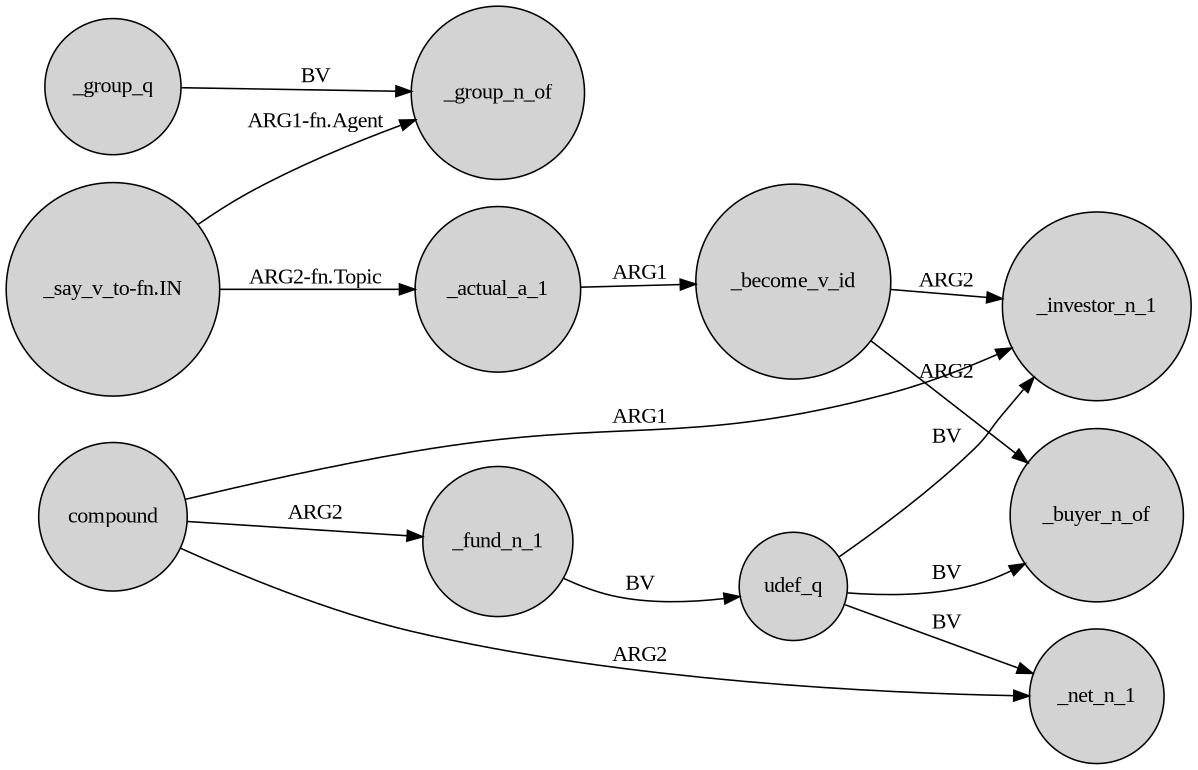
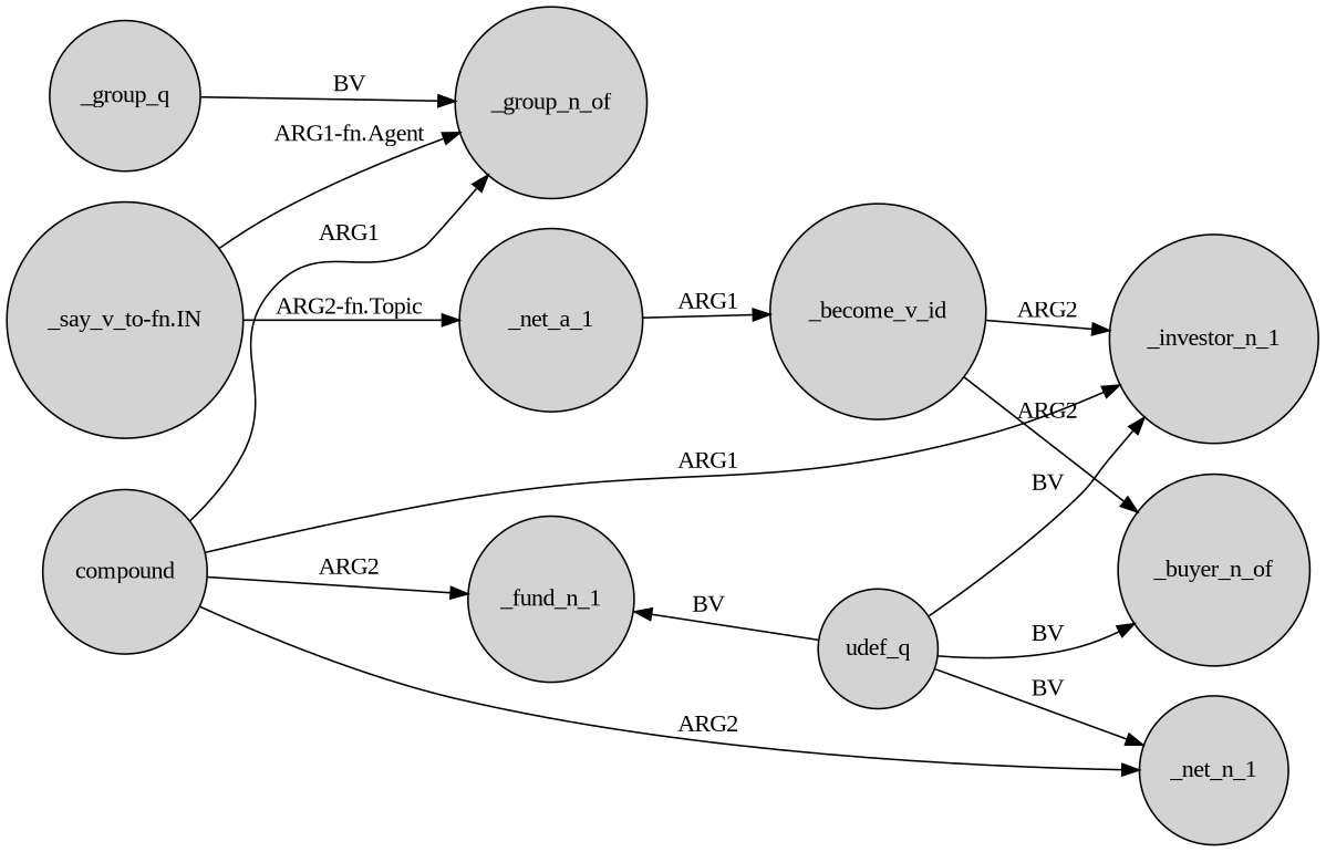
  digraph {
    fontname="Liberation Serif"
    rankdir=LR
    node [fontname="Liberation Serif" shape=circle style=filled]
    edge [fontname="Liberation Serif"]
    "_say_v_to-fn.IN"
    _group_n_of
-   _actual_a_1
+   _actual_a_1 [label=_net_a_1]
    _become_v_id
    udef_q
    _net_n_1
    _buyer_n_of
    _fund_n_1
    _investor_n_1
    compound
    n11 [label=_group_q]
    "_say_v_to-fn.IN" -> _group_n_of [label="ARG1-fn.Agent"]
    "_say_v_to-fn.IN" -> _actual_a_1 [label="ARG2-fn.Topic"]
    _actual_a_1 -> _become_v_id [label=ARG1]
    _become_v_id -> _buyer_n_of [label=ARG2]
    _become_v_id -> _investor_n_1 [label=ARG2]
    udef_q -> _net_n_1 [label=BV]
    udef_q -> _buyer_n_of [label=BV]
-   _fund_n_1 -> udef_q [label=BV]
+   udef_q -> _fund_n_1 [label=BV]
    udef_q -> _investor_n_1 [label=BV]
+   compound -> _group_n_of [label=ARG1]
    compound -> _net_n_1 [label=ARG2]
    compound -> _fund_n_1 [label=ARG2]
    compound -> _investor_n_1 [label=ARG1]
    n11 -> _group_n_of [label=BV]
  }
